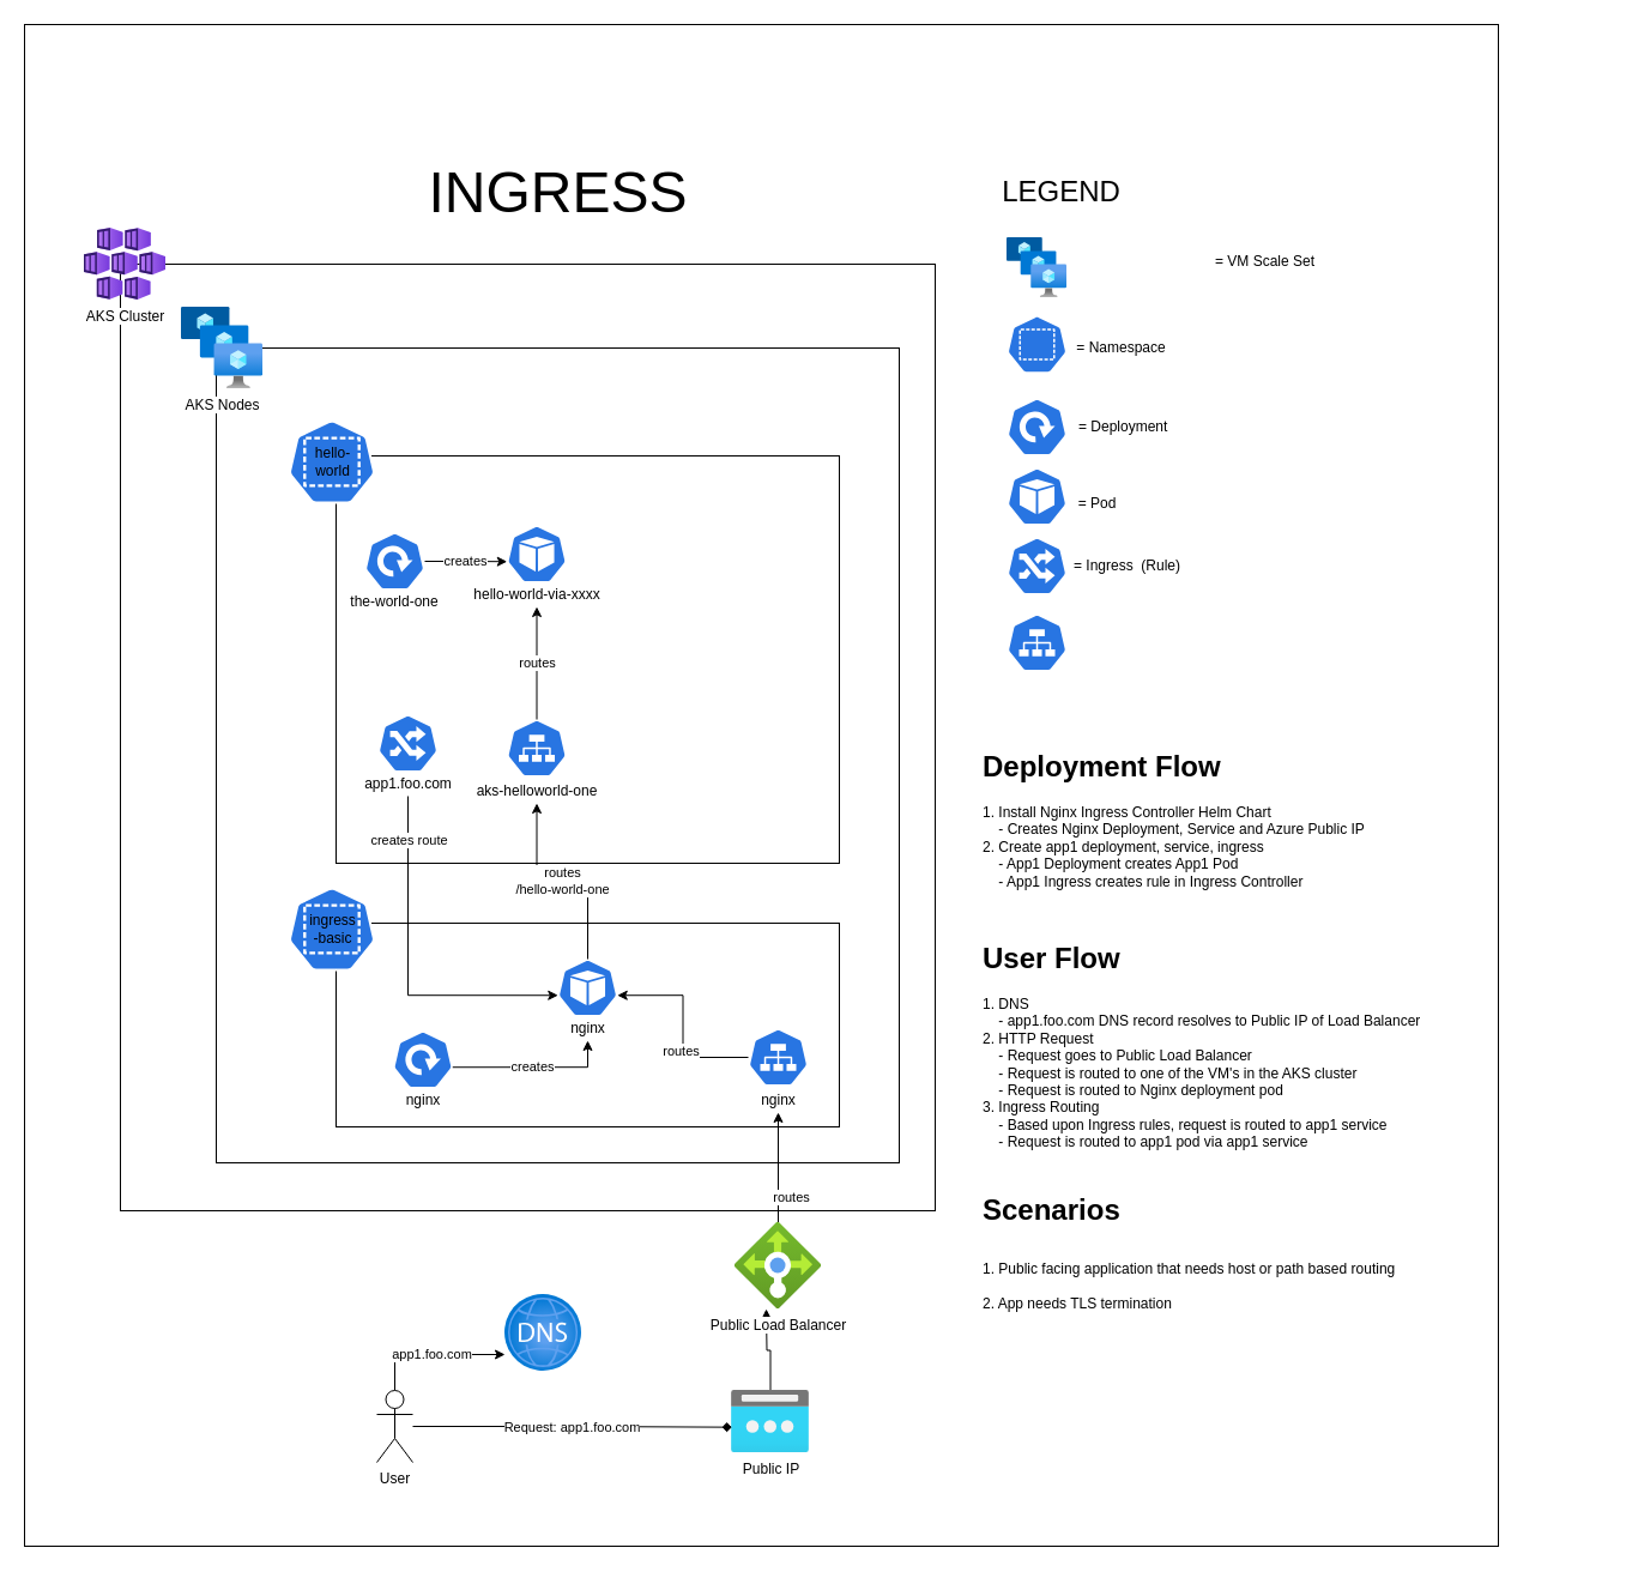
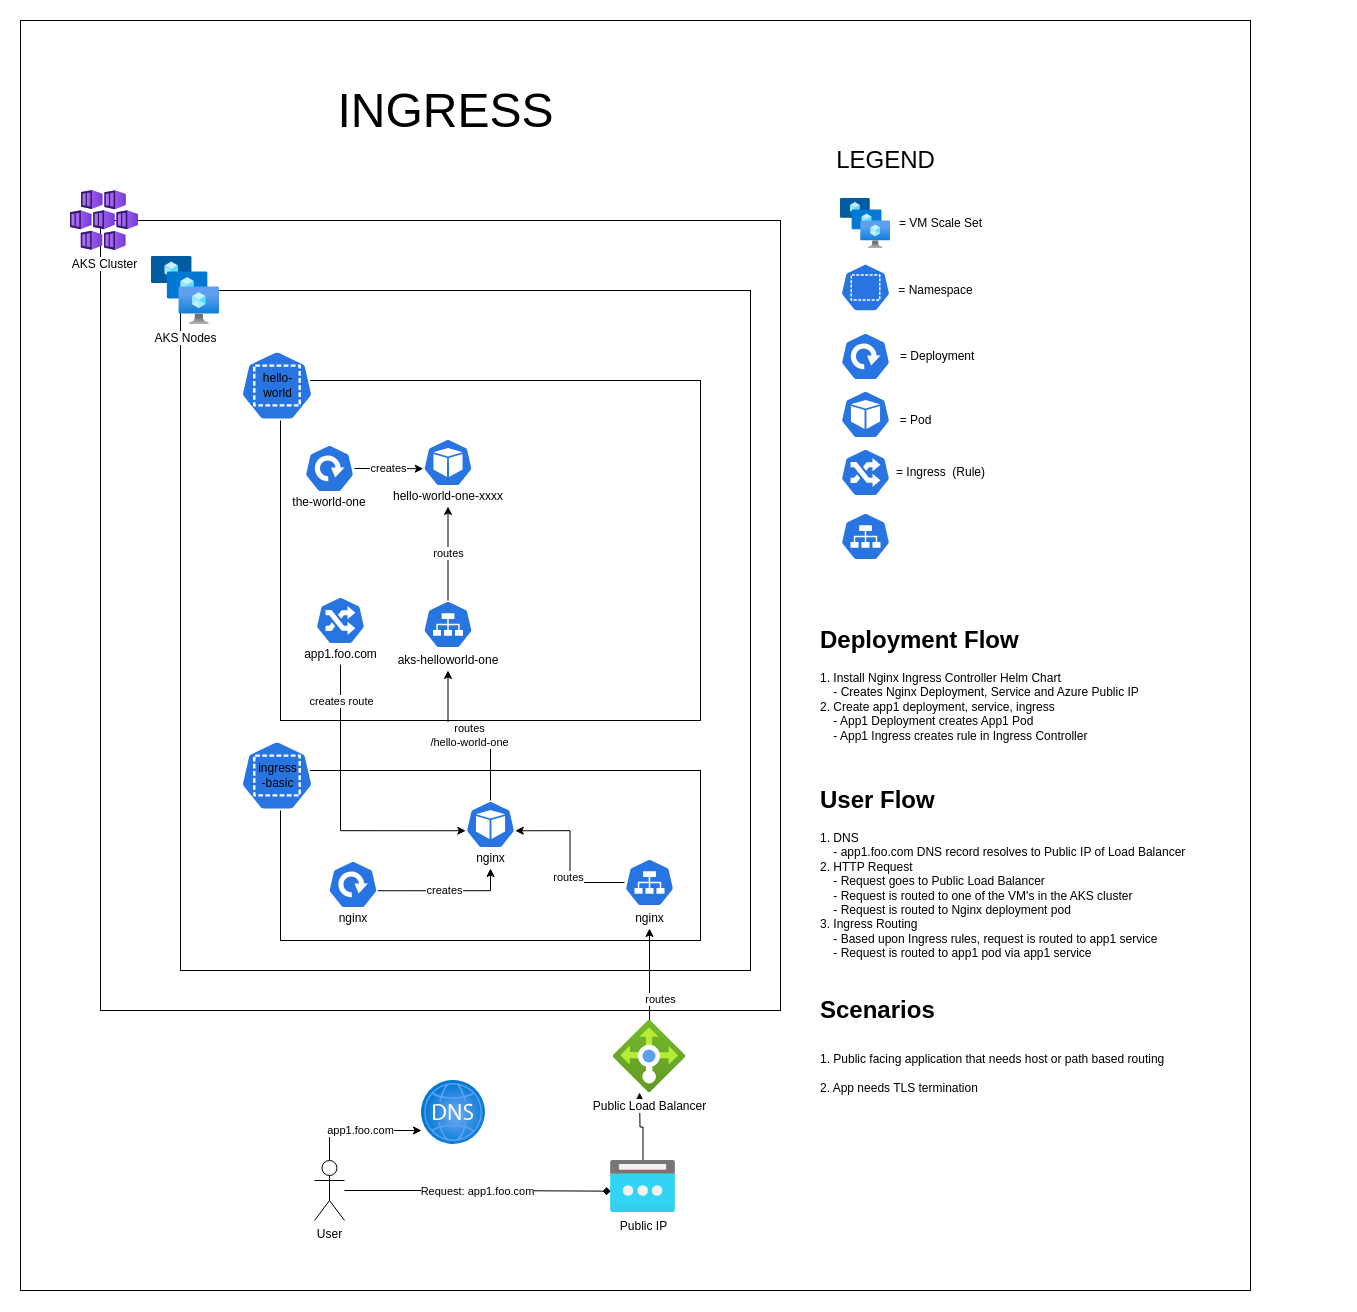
  <mxCell id="0" />
  <mxCell id="1" parent="0" />
  <mxCell id="2" value="" style="rounded=0;whiteSpace=wrap;html=1;shadow=0;glass=0;sketch=0;" parent="1" vertex="1"><mxGeometry x="20" y="20" width="1230" height="1270" as="geometry" /></mxCell>
  <mxCell id="3" value="" style="rounded=0;whiteSpace=wrap;html=1;" parent="1" vertex="1"><mxGeometry x="100" y="220" width="680" height="790" as="geometry" /></mxCell>
  <mxCell id="4" value="" style="rounded=0;whiteSpace=wrap;html=1;direction=west;" parent="1" vertex="1"><mxGeometry x="180" y="290" width="570" height="680" as="geometry" /></mxCell>
  <mxCell id="5" value="AKS Cluster" style="aspect=fixed;html=1;points=[];align=center;image;fontSize=12;image=img/lib/azure2/containers/Kubernetes_Services.svg;" parent="1" vertex="1"><mxGeometry x="70" y="190" width="68" height="60" as="geometry" /></mxCell>
  <mxCell id="6" value="" style="rounded=0;whiteSpace=wrap;html=1;" parent="1" vertex="1"><mxGeometry x="280" y="380" width="420" height="340" as="geometry" /></mxCell>
  <mxCell id="7" value="hello-&lt;br&gt;world" style="html=1;dashed=0;whitespace=wrap;fillColor=#2875E2;strokeColor=#ffffff;points=[[0.005,0.63,0],[0.1,0.2,0],[0.9,0.2,0],[0.5,0,0],[0.995,0.63,0],[0.72,0.99,0],[0.5,1,0],[0.28,0.99,0]];shape=mxgraph.kubernetes.icon;prIcon=ns" parent="1" vertex="1"><mxGeometry x="218.75" y="350" width="115.5" height="70" as="geometry" /></mxCell>
  <mxCell id="8" value="" style="group" parent="1" vertex="1" connectable="0"><mxGeometry x="415" y="438" width="120" height="68" as="geometry" /></mxCell>
  <mxCell id="9" value="" style="html=1;dashed=0;whitespace=wrap;fillColor=#2875E2;strokeColor=#ffffff;points=[[0.005,0.63,0],[0.1,0.2,0],[0.9,0.2,0],[0.5,0,0],[0.995,0.63,0],[0.72,0.99,0],[0.5,1,0],[0.28,0.99,0]];shape=mxgraph.kubernetes.icon;prIcon=pod" parent="8" vertex="1"><mxGeometry x="7.5" width="50" height="48" as="geometry" /></mxCell>
- <mxCell id="10" value="hello-world-via-xxxx" style="text;html=1;strokeColor=none;fillColor=none;align=center;verticalAlign=middle;whiteSpace=wrap;rounded=0;" parent="8" vertex="1"><mxGeometry x="-27.5" y="48" width="120" height="20" as="geometry" /></mxCell>
+ <mxCell id="10" value="hello-world-one-xxxx" style="text;html=1;strokeColor=none;fillColor=none;align=center;verticalAlign=middle;whiteSpace=wrap;rounded=0;" parent="8" vertex="1"><mxGeometry x="-27.5" y="48" width="120" height="20" as="geometry" /></mxCell>
  <mxCell id="11" value="" style="group" parent="1" vertex="1" connectable="0"><mxGeometry x="415" y="600" width="110" height="70" as="geometry" /></mxCell>
  <mxCell id="12" value="" style="html=1;dashed=0;whitespace=wrap;fillColor=#2875E2;strokeColor=#ffffff;points=[[0.005,0.63,0],[0.1,0.2,0],[0.9,0.2,0],[0.5,0,0],[0.995,0.63,0],[0.72,0.99,0],[0.5,1,0],[0.28,0.99,0]];shape=mxgraph.kubernetes.icon;prIcon=svc" parent="11" vertex="1"><mxGeometry x="7.5" width="50" height="48" as="geometry" /></mxCell>
  <mxCell id="13" value="aks-helloworld-one" style="text;html=1;strokeColor=none;fillColor=none;align=center;verticalAlign=middle;whiteSpace=wrap;rounded=0;" parent="11" vertex="1"><mxGeometry x="-22.5" y="50" width="110" height="20" as="geometry" /></mxCell>
  <mxCell id="14" value="" style="group" parent="1" vertex="1" connectable="0"><mxGeometry x="287.5" y="596" width="105" height="68" as="geometry" /></mxCell>
  <mxCell id="15" value="" style="html=1;dashed=0;whitespace=wrap;fillColor=#2875E2;strokeColor=#ffffff;points=[[0.005,0.63,0],[0.1,0.2,0],[0.9,0.2,0],[0.5,0,0],[0.995,0.63,0],[0.72,0.99,0],[0.5,1,0],[0.28,0.99,0]];shape=mxgraph.kubernetes.icon;prIcon=ing" parent="14" vertex="1"><mxGeometry x="27.5" width="50" height="48" as="geometry" /></mxCell>
  <mxCell id="16" value="app1.foo.com" style="text;html=1;strokeColor=none;fillColor=none;align=center;verticalAlign=middle;whiteSpace=wrap;rounded=0;" parent="14" vertex="1"><mxGeometry y="48" width="105" height="20" as="geometry" /></mxCell>
  <mxCell id="17" value="creates" style="edgeStyle=orthogonalEdgeStyle;rounded=0;orthogonalLoop=1;jettySize=auto;html=1;entryX=0.005;entryY=0.63;entryDx=0;entryDy=0;entryPerimeter=0;" parent="1" source="48" target="9" edge="1"><mxGeometry relative="1" as="geometry" /></mxCell>
  <mxCell id="18" value="" style="rounded=0;whiteSpace=wrap;html=1;" parent="1" vertex="1"><mxGeometry x="280" y="770" width="420" height="170" as="geometry" /></mxCell>
  <mxCell id="19" value="ingress&lt;br&gt;-basic" style="html=1;dashed=0;whitespace=wrap;fillColor=#2875E2;strokeColor=#ffffff;points=[[0.005,0.63,0],[0.1,0.2,0],[0.9,0.2,0],[0.5,0,0],[0.995,0.63,0],[0.72,0.99,0],[0.5,1,0],[0.28,0.99,0]];shape=mxgraph.kubernetes.icon;prIcon=ns" parent="1" vertex="1"><mxGeometry x="228.5" y="740" width="96" height="70" as="geometry" /></mxCell>
  <mxCell id="20" value="" style="group" parent="1" vertex="1" connectable="0"><mxGeometry x="616.5" y="858" width="65" height="70" as="geometry" /></mxCell>
  <mxCell id="21" value="" style="html=1;dashed=0;whitespace=wrap;fillColor=#2875E2;strokeColor=#ffffff;points=[[0.005,0.63,0],[0.1,0.2,0],[0.9,0.2,0],[0.5,0,0],[0.995,0.63,0],[0.72,0.99,0],[0.5,1,0],[0.28,0.99,0]];shape=mxgraph.kubernetes.icon;prIcon=svc" parent="20" vertex="1"><mxGeometry x="7.5" width="50" height="48" as="geometry" /></mxCell>
  <mxCell id="22" value="nginx" style="text;html=1;strokeColor=none;fillColor=none;align=center;verticalAlign=middle;whiteSpace=wrap;rounded=0;" parent="20" vertex="1"><mxGeometry y="50" width="65" height="20" as="geometry" /></mxCell>
  <mxCell id="23" value="" style="group" parent="1" vertex="1" connectable="0"><mxGeometry x="457.5" y="800" width="65" height="68" as="geometry" /></mxCell>
  <mxCell id="24" value="" style="html=1;dashed=0;whitespace=wrap;fillColor=#2875E2;strokeColor=#ffffff;points=[[0.005,0.63,0],[0.1,0.2,0],[0.9,0.2,0],[0.5,0,0],[0.995,0.63,0],[0.72,0.99,0],[0.5,1,0],[0.28,0.99,0]];shape=mxgraph.kubernetes.icon;prIcon=pod" parent="23" vertex="1"><mxGeometry x="7.5" width="50" height="48" as="geometry" /></mxCell>
  <mxCell id="25" value="nginx" style="text;html=1;strokeColor=none;fillColor=none;align=center;verticalAlign=middle;whiteSpace=wrap;rounded=0;" parent="23" vertex="1"><mxGeometry y="48" width="65" height="20" as="geometry" /></mxCell>
  <mxCell id="26" style="edgeStyle=orthogonalEdgeStyle;rounded=0;orthogonalLoop=1;jettySize=auto;html=1;" parent="1" source="27" edge="1"><mxGeometry relative="1" as="geometry"><mxPoint x="639" y="1092" as="targetPoint" /></mxGeometry></mxCell>
  <mxCell id="27" value="Public IP" style="aspect=fixed;html=1;points=[];align=center;image;fontSize=12;image=img/lib/azure2/networking/Public_IP_Addresses.svg;" parent="1" vertex="1"><mxGeometry x="610" y="1160" width="65" height="52" as="geometry" /></mxCell>
  <mxCell id="28" value="routes" style="edgeStyle=orthogonalEdgeStyle;rounded=0;orthogonalLoop=1;jettySize=auto;html=1;" parent="1" source="29" target="22" edge="1"><mxGeometry x="-0.514" y="-11" relative="1" as="geometry"><mxPoint y="1" as="offset" /></mxGeometry></mxCell>
  <mxCell id="29" value="Public Load Balancer" style="aspect=fixed;html=1;points=[];align=center;image;fontSize=12;image=img/lib/azure2/networking/Load_Balancers.svg;" parent="1" vertex="1"><mxGeometry x="613" y="1020" width="72" height="72" as="geometry" /></mxCell>
  <mxCell id="30" style="edgeStyle=orthogonalEdgeStyle;rounded=0;orthogonalLoop=1;jettySize=auto;html=1;entryX=0.995;entryY=0.63;entryDx=0;entryDy=0;entryPerimeter=0;" parent="1" source="21" target="24" edge="1"><mxGeometry relative="1" as="geometry" /></mxCell>
  <mxCell id="31" value="routes" style="edgeLabel;html=1;align=center;verticalAlign=middle;resizable=0;points=[];" parent="30" vertex="1" connectable="0"><mxGeometry x="-0.251" y="2" relative="1" as="geometry"><mxPoint as="offset" /></mxGeometry></mxCell>
  <mxCell id="32" value="routes" style="edgeStyle=orthogonalEdgeStyle;rounded=0;orthogonalLoop=1;jettySize=auto;html=1;entryX=0.5;entryY=1;entryDx=0;entryDy=0;" parent="1" source="12" target="10" edge="1"><mxGeometry relative="1" as="geometry" /></mxCell>
  <mxCell id="33" value="app1.foo.com" style="edgeStyle=orthogonalEdgeStyle;rounded=0;orthogonalLoop=1;jettySize=auto;html=1;" parent="1" source="35" target="36" edge="1"><mxGeometry relative="1" as="geometry"><Array as="points"><mxPoint x="329" y="1130" /><mxPoint x="453" y="1130" /></Array></mxGeometry></mxCell>
  <mxCell id="34" value="Request: app1.foo.com" style="edgeStyle=orthogonalEdgeStyle;rounded=0;orthogonalLoop=1;jettySize=auto;html=1;entryX=0.005;entryY=0.59;entryDx=0;entryDy=0;entryPerimeter=0;endArrow=diamond;" parent="1" source="35" target="27" edge="1"><mxGeometry relative="1" as="geometry" /></mxCell>
  <mxCell id="35" value="User" style="shape=umlActor;verticalLabelPosition=bottom;verticalAlign=top;html=1;outlineConnect=0;" parent="1" vertex="1"><mxGeometry x="314" y="1160" width="30" height="60" as="geometry" /></mxCell>
  <mxCell id="36" value="" style="aspect=fixed;html=1;points=[];align=center;image;fontSize=12;image=img/lib/azure2/networking/DNS_Zones.svg;" parent="1" vertex="1"><mxGeometry x="421" y="1080" width="64" height="64" as="geometry" /></mxCell>
  <mxCell id="37" value="&lt;h1&gt;Deployment Flow&lt;/h1&gt;&lt;div&gt;&lt;span&gt;1. Install Nginx Ingress Controller Helm Chart&lt;/span&gt;&lt;br&gt;&lt;/div&gt;&lt;div&gt;&amp;nbsp; &amp;nbsp; - Creates Nginx Deployment, Service and Azure Public IP&lt;/div&gt;&lt;div&gt;2. Create app1 deployment, service, ingress&lt;/div&gt;&lt;div&gt;&amp;nbsp; &amp;nbsp; - App1 Deployment creates App1 Pod&lt;/div&gt;&lt;div&gt;&amp;nbsp; &amp;nbsp; - App1 Ingress creates rule in Ingress Controller&lt;/div&gt;&lt;div&gt;&lt;br&gt;&lt;/div&gt;" style="text;html=1;strokeColor=none;fillColor=none;spacing=5;spacingTop=-20;whiteSpace=wrap;overflow=hidden;rounded=0;" parent="1" vertex="1"><mxGeometry x="815" y="620" width="520" height="140" as="geometry" /></mxCell>
  <mxCell id="38" value="" style="html=1;dashed=0;whitespace=wrap;fillColor=#2875E2;strokeColor=#ffffff;points=[[0.005,0.63,0],[0.1,0.2,0],[0.9,0.2,0],[0.5,0,0],[0.995,0.63,0],[0.72,0.99,0],[0.5,1,0],[0.28,0.99,0]];shape=mxgraph.kubernetes.icon;prIcon=ns" parent="1" vertex="1"><mxGeometry x="840" y="260" width="50" height="54" as="geometry" /></mxCell>
  <mxCell id="39" value="= Namespace" style="text;html=1;align=center;verticalAlign=middle;resizable=0;points=[];autosize=1;" parent="1" vertex="1"><mxGeometry x="890" y="280" width="90" height="20" as="geometry" /></mxCell>
  <mxCell id="40" value="" style="html=1;dashed=0;whitespace=wrap;fillColor=#2875E2;strokeColor=#ffffff;points=[[0.005,0.63,0],[0.1,0.2,0],[0.9,0.2,0],[0.5,0,0],[0.995,0.63,0],[0.72,0.99,0],[0.5,1,0],[0.28,0.99,0]];shape=mxgraph.kubernetes.icon;prIcon=deploy" parent="1" vertex="1"><mxGeometry x="840" y="332" width="50" height="48" as="geometry" /></mxCell>
  <mxCell id="41" value="" style="html=1;dashed=0;whitespace=wrap;fillColor=#2875E2;strokeColor=#ffffff;points=[[0.005,0.63,0],[0.1,0.2,0],[0.9,0.2,0],[0.5,0,0],[0.995,0.63,0],[0.72,0.99,0],[0.5,1,0],[0.28,0.99,0]];shape=mxgraph.kubernetes.icon;prIcon=pod" parent="1" vertex="1"><mxGeometry x="840" y="390" width="50" height="48" as="geometry" /></mxCell>
  <mxCell id="42" value="" style="html=1;dashed=0;whitespace=wrap;fillColor=#2875E2;strokeColor=#ffffff;points=[[0.005,0.63,0],[0.1,0.2,0],[0.9,0.2,0],[0.5,0,0],[0.995,0.63,0],[0.72,0.99,0],[0.5,1,0],[0.28,0.99,0]];shape=mxgraph.kubernetes.icon;prIcon=ing" parent="1" vertex="1"><mxGeometry x="840" y="448" width="50" height="48" as="geometry" /></mxCell>
  <mxCell id="43" value="" style="html=1;dashed=0;whitespace=wrap;fillColor=#2875E2;strokeColor=#ffffff;points=[[0.005,0.63,0],[0.1,0.2,0],[0.9,0.2,0],[0.5,0,0],[0.995,0.63,0],[0.72,0.99,0],[0.5,1,0],[0.28,0.99,0]];shape=mxgraph.kubernetes.icon;prIcon=svc" parent="1" vertex="1"><mxGeometry x="840" y="512" width="50" height="48" as="geometry" /></mxCell>
  <mxCell id="44" value="&amp;nbsp;= Deployment" style="text;html=1;align=center;verticalAlign=middle;resizable=0;points=[];autosize=1;" parent="1" vertex="1"><mxGeometry x="890" y="346" width="90" height="20" as="geometry" /></mxCell>
  <mxCell id="45" value="= Pod" style="text;html=1;align=center;verticalAlign=middle;resizable=0;points=[];autosize=1;" parent="1" vertex="1"><mxGeometry x="890" y="410" width="50" height="20" as="geometry" /></mxCell>
  <mxCell id="46" value="= Ingress&amp;nbsp; (Rule)" style="text;html=1;align=center;verticalAlign=middle;resizable=0;points=[];autosize=1;" parent="1" vertex="1"><mxGeometry x="890" y="462" width="100" height="20" as="geometry" /></mxCell>
  <mxCell id="47" value="" style="group" parent="1" vertex="1" connectable="0"><mxGeometry x="289" y="444" width="80" height="68" as="geometry" /></mxCell>
  <mxCell id="48" value="" style="html=1;dashed=0;whitespace=wrap;fillColor=#2875E2;strokeColor=#ffffff;points=[[0.005,0.63,0],[0.1,0.2,0],[0.9,0.2,0],[0.5,0,0],[0.995,0.63,0],[0.72,0.99,0],[0.5,1,0],[0.28,0.99,0]];shape=mxgraph.kubernetes.icon;prIcon=deploy" parent="47" vertex="1"><mxGeometry x="15" width="50" height="48" as="geometry" /></mxCell>
  <mxCell id="49" value="the-world-one" style="text;html=1;strokeColor=none;fillColor=none;align=center;verticalAlign=middle;whiteSpace=wrap;rounded=0;" parent="47" vertex="1"><mxGeometry x="-5" y="48" width="90" height="20" as="geometry" /></mxCell>
  <mxCell id="50" value="&lt;h1&gt;User Flow&lt;/h1&gt;&lt;div&gt;1. DNS&lt;/div&gt;&lt;div&gt;&amp;nbsp; &amp;nbsp; - app1.foo.com DNS record resolves to Public IP of Load Balancer&lt;/div&gt;&lt;div&gt;2. HTTP Request&lt;/div&gt;&lt;div&gt;&amp;nbsp; &amp;nbsp; - Request goes to Public Load Balancer&lt;/div&gt;&lt;div&gt;&amp;nbsp; &amp;nbsp; - Request is routed to one of the VM's in the AKS cluster&lt;/div&gt;&lt;div&gt;&amp;nbsp; &amp;nbsp; - Request is routed to Nginx deployment pod&lt;/div&gt;&lt;div&gt;3. Ingress Routing&lt;/div&gt;&lt;div&gt;&amp;nbsp; &amp;nbsp; - Based upon Ingress rules, request is routed to app1 service&lt;/div&gt;&lt;div&gt;&amp;nbsp; &amp;nbsp; - Request is routed to app1 pod via app1 service&lt;/div&gt;" style="text;html=1;strokeColor=none;fillColor=none;spacing=5;spacingTop=-20;whiteSpace=wrap;overflow=hidden;rounded=0;" parent="1" vertex="1"><mxGeometry x="815" y="780" width="520" height="190" as="geometry" /></mxCell>
  <mxCell id="51" value="AKS Nodes" style="aspect=fixed;html=1;points=[];align=center;image;fontSize=12;image=img/lib/azure2/compute/VM_Scale_Sets.svg;" parent="1" vertex="1"><mxGeometry x="151" y="256" width="68" height="68" as="geometry" /></mxCell>
  <mxCell id="52" value="" style="aspect=fixed;html=1;points=[];align=center;image;fontSize=12;image=img/lib/azure2/compute/VM_Scale_Sets.svg;" parent="1" vertex="1"><mxGeometry x="840" y="198" width="50" height="50" as="geometry" /></mxCell>
- <mxCell id="53" value="= VM Scale Set" style="text;html=1;align=center;verticalAlign=middle;resizable=0;points=[];autosize=1;" parent="1" vertex="1"><mxGeometry x="1005" y="208" width="100" height="20" as="geometry" /></mxCell>
+ <mxCell id="53" value="= VM Scale Set" style="text;html=1;align=center;verticalAlign=middle;resizable=0;points=[];autosize=1;" parent="1" vertex="1"><mxGeometry x="890" y="213" width="100" height="20" as="geometry" /></mxCell>
  <mxCell id="54" value="" style="group" parent="1" vertex="1" connectable="0"><mxGeometry x="312.5" y="860" width="80" height="68" as="geometry" /></mxCell>
  <mxCell id="55" value="" style="html=1;dashed=0;whitespace=wrap;fillColor=#2875E2;strokeColor=#ffffff;points=[[0.005,0.63,0],[0.1,0.2,0],[0.9,0.2,0],[0.5,0,0],[0.995,0.63,0],[0.72,0.99,0],[0.5,1,0],[0.28,0.99,0]];shape=mxgraph.kubernetes.icon;prIcon=deploy" parent="54" vertex="1"><mxGeometry x="15" width="50" height="48" as="geometry" /></mxCell>
  <mxCell id="56" value="nginx" style="text;html=1;strokeColor=none;fillColor=none;align=center;verticalAlign=middle;whiteSpace=wrap;rounded=0;" parent="54" vertex="1"><mxGeometry y="48" width="80" height="20" as="geometry" /></mxCell>
  <mxCell id="57" value="creates" style="edgeStyle=orthogonalEdgeStyle;rounded=0;orthogonalLoop=1;jettySize=auto;html=1;exitX=0.995;exitY=0.63;exitDx=0;exitDy=0;exitPerimeter=0;entryX=0.5;entryY=1;entryDx=0;entryDy=0;" parent="1" source="55" target="25" edge="1"><mxGeometry relative="1" as="geometry" /></mxCell>
- <mxCell id="58" value="&lt;font style=&quot;font-size: 48px&quot;&gt;INGRESS&lt;/font&gt;" style="text;html=1;align=center;verticalAlign=middle;resizable=0;points=[];autosize=1;" parent="1" vertex="1"><mxGeometry x="350" y="145" width="230" height="30" as="geometry" /></mxCell>
+ <mxCell id="58" value="&lt;font style=&quot;font-size: 48px&quot;&gt;INGRESS&lt;/font&gt;" style="text;html=1;align=center;verticalAlign=middle;resizable=0;points=[];autosize=1;" parent="1" vertex="1"><mxGeometry x="330" y="95" width="230" height="30" as="geometry" /></mxCell>
  <mxCell id="59" value="&lt;font style=&quot;font-size: 24px&quot;&gt;LEGEND&lt;/font&gt;" style="text;html=1;align=center;verticalAlign=middle;resizable=0;points=[];autosize=1;" parent="1" vertex="1"><mxGeometry x="830" y="150" width="110" height="20" as="geometry" /></mxCell>
  <mxCell id="60" style="edgeStyle=orthogonalEdgeStyle;rounded=0;orthogonalLoop=1;jettySize=auto;html=1;entryX=0.005;entryY=0.63;entryDx=0;entryDy=0;entryPerimeter=0;exitX=0.5;exitY=1;exitDx=0;exitDy=0;" parent="1" source="16" target="24" edge="1"><mxGeometry relative="1" as="geometry"><Array as="points"><mxPoint x="340" y="830" /></Array></mxGeometry></mxCell>
  <mxCell id="61" value="creates route" style="edgeLabel;html=1;align=center;verticalAlign=middle;resizable=0;points=[];" parent="60" vertex="1" connectable="0"><mxGeometry x="-0.75" relative="1" as="geometry"><mxPoint as="offset" /></mxGeometry></mxCell>
  <mxCell id="62" value="routes&lt;br&gt;/hello-world-one" style="edgeStyle=orthogonalEdgeStyle;rounded=0;orthogonalLoop=1;jettySize=auto;html=1;entryX=0.5;entryY=1;entryDx=0;entryDy=0;" parent="1" source="24" target="13" edge="1"><mxGeometry relative="1" as="geometry" /></mxCell>
  <mxCell id="63" value="&lt;h1&gt;&lt;span&gt;Scenarios&lt;/span&gt;&lt;/h1&gt;&lt;h1&gt;&lt;span style=&quot;font-size: 12px ; font-weight: normal&quot;&gt;1. Public facing application that needs host or path based routing&lt;br&gt;2. App needs TLS termination&lt;/span&gt;&lt;/h1&gt;" style="text;html=1;strokeColor=none;fillColor=none;spacing=5;spacingTop=-20;whiteSpace=wrap;overflow=hidden;rounded=0;" vertex="1" parent="1"><mxGeometry x="815" y="990" width="520" height="190" as="geometry" /></mxCell>
